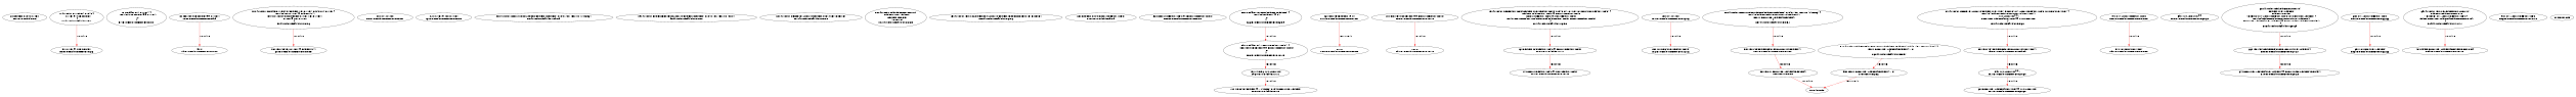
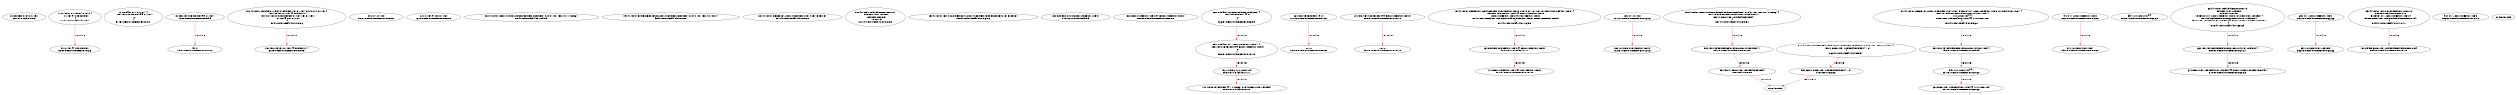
  digraph {
    fontname="DejaVu Sans"
    node [fontname="DejaVu Sans" type_label=expression_statement]
    edge [color=red controlflow_type=next_line edge_type=CFG_edge fontname="DejaVu Sans"]
    n1 [label="2_ address public owner;\n12-new_variable-3-3" type_label=new_variable]
    n2 [label="4_ function Ownable() public {\n    owner = msg.sender;\n  }\n27-function_definition-5-7" method="Ownable()" type_label=function_definition]
    n3 [label="5_ owner = msg.sender;\n31-expression_statement-6-6" method="Ownable()"]
    n4 [label="7_ modifier onlyOwner() {\n    require(msg.sender == owner);\n    _;\n  }\n37-expression_statement-8-11"]
    n5 [label="8_ require(msg.sender == owner);\n40-expression_statement-9-9"]
    n6 [label="9_ _;\n49-expression_statement-10-10"]
    n7 [label="11_ function transferOwnership(address newOwner) public onlyOwner {\n    require(newOwner != address(0));\n    emit OwnershipTransferred(owner, newOwner);\n    owner = newOwner;\n  }\n51-function_definition-12-16" method="transferOwnership(address newOwner)" type_label=function_definition]
    n8 [label="12_ require(newOwner != address(0));\n61-expression_statement-13-13" method="transferOwnership(address newOwner)"]
    n9 [label="11_ onlyOwner\n58-expression_statement-12-12" method="transferOwnership(address newOwner)"]
    n10 [label="14_ owner = newOwner;\n76-expression_statement-15-15" method="transferOwnership(address newOwner)"]
    n11 [label="18_ function accountIdForAddress(address _address) public view returns (uint256);\n83-function_definition-19-19" method="accountIdForAddress(address _address)" type_label=function_definition]
    n12 [label="19_ function addressBelongsToAccount(address _address) public view returns (bool);\n95-function_definition-20-20" method="addressBelongsToAccount(address _address)" type_label=function_definition]
    n13 [label="20_ function createNewAccount(address _newUser) external;\n107-function_definition-21-21" method="createNewAccount(address _newUser)" type_label=function_definition]
    n14 [label="21_ function addAddressToAccount(\n    address _newAddress,\n    address _sender\n    ) external;\n114-function_definition-22-25" method="addAddressToAccount(address _newAddress,address _sender)" type_label=function_definition]
    n15 [label="25_ function removeAddressFromAccount(address _addressToRemove) external;\n125-function_definition-26-26" method="removeAddressFromAccount(address _addressToRemove)" type_label=function_definition]
    n16 [label="28_ address public accountRegistryLogic;\n141-new_variable-29-29" type_label=new_variable]
    n17 [label="32_ accountRegistryLogic = _accountRegistryLogic;\n152-expression_statement-33-33"]
    n18 [label="35_ modifier nonZero(address _address) {\n    require(_address != 0);\n    _;\n  }\n166-expression_statement-36-39"]
    n19 [label="39_ modifier onlyAccountRegistryLogic() {\n    require(msg.sender == accountRegistryLogic);\n    _;\n  }\n182-expression_statement-40-43"]
    n20 [label="43_ uint256 numAccounts;\n196-new_variable-44-44" type_label=new_variable]
    n21 [label="36_ require(_address != 0);\n177-expression_statement-37-37"]
    n22 [label="37_ _;\n180-expression_statement-38-38"]
    n23 [label="44_ mapping(address => uint256) public accountByAddress;\n200-new_variable-45-45" type_label=new_variable]
    n24 [label="40_ require(msg.sender == accountRegistryLogic);\n185-expression_statement-41-41"]
    n25 [label="41_ _;\n194-expression_statement-42-42"]
    n26 [label="45_ function setRegistryLogic(address _newRegistryLogic) public onlyOwner nonZero(_newRegistryLogic) {\n    address _oldRegistryLogic = accountRegistryLogic;\n    accountRegistryLogic = _newRegistryLogic;\n    emit AccountRegistryLogicChanged(_oldRegistryLogic, accountRegistryLogic);\n  }\n207-function_definition-46-50" method="setRegistryLogic(address _newRegistryLogic)" type_label=function_definition]
    n27 [label="46_ address _oldRegistryLogic = accountRegistryLogic;\n221-new_variable-47-47" method="setRegistryLogic(address _newRegistryLogic)" type_label=new_variable]
    n28 [label="47_ accountRegistryLogic = _newRegistryLogic;\n227-expression_statement-48-48" method="setRegistryLogic(address _newRegistryLogic)"]
    n29 [label="45_ onlyOwner\n214-expression_statement-46-46" method="setRegistryLogic(address _newRegistryLogic)"]
    n30 [label="45_ nonZero(_newRegistryLogic)\n216-expression_statement-46-46" method="setRegistryLogic(address _newRegistryLogic)"]
    n31 [label="50_ function accountIdForAddress(address _address) public view returns (uint256) {\n    require(addressBelongsToAccount(_address));\n    return accountByAddress[_address];\n  }\n237-function_definition-51-54" method="accountIdForAddress(address _address)" type_label=function_definition]
    n32 [label="51_ require(addressBelongsToAccount(_address));\n250-expression_statement-52-52" method="accountIdForAddress(address _address)"]
    n33 [label="52_ return accountByAddress[_address];\n258-return-53-53" method="accountIdForAddress(address _address)" type_label=return]
    n34 [label="0_ exit_node" type_label=exit]
    n35 [label="54_ function addressBelongsToAccount(address _address) public view returns (bool) {\n    return accountByAddress[_address] > 0;\n  }\n262-function_definition-55-57" method="addressBelongsToAccount(address _address)" type_label=function_definition]
    n36 [label="55_ return accountByAddress[_address] > 0;\n275-return-56-56" method="addressBelongsToAccount(address _address)" type_label=return]
    n37 [label="57_ function createNewAccount(address _newUser) external onlyAccountRegistryLogic nonZero(_newUser) {\n    require(!addressBelongsToAccount(_newUser));\n    numAccounts++;\n    accountByAddress[_newUser] = numAccounts;\n  }\n281-function_definition-58-62" method="createNewAccount(address _newUser)" type_label=function_definition]
    n38 [label="58_ require(!addressBelongsToAccount(_newUser));\n295-expression_statement-59-59" method="createNewAccount(address _newUser)"]
    n39 [label="59_ numAccounts++;\n304-expression_statement-60-60" method="createNewAccount(address _newUser)"]
    n40 [label="97_ onlyAccountRegistryLogic\n288-expression_statement-58-58" method="createNewAccount(address _newUser)"]
    n41 [label="57_ nonZero(_newUser)\n290-expression_statement-58-58" method="createNewAccount(address _newUser)"]
    n42 [label="60_ accountByAddress[_newUser] = numAccounts;\n307-expression_statement-61-61" method="createNewAccount(address _newUser)"]
    n43 [label="59_ numAccounts++\n305-expression_statement-60-60" method="createNewAccount(address _newUser)"]
    n44 [label="62_ function addAddressToAccount(\n    address _newAddress,\n    address _sender\n    ) external onlyAccountRegistryLogic nonZero(_newAddress) {\n    require(!addressBelongsToAccount(_newAddress));\n    accountByAddress[_newAddress] = accountIdForAddress(_sender);\n  }\n313-function_definition-63-69" method="addAddressToAccount(address _newAddress,address _sender)" type_label=function_definition]
    n45 [label="66_ require(!addressBelongsToAccount(_newAddress));\n331-expression_statement-67-67" method="addAddressToAccount(address _newAddress,address _sender)"]
    n46 [label="67_ accountByAddress[_newAddress] = accountIdForAddress(_sender);\n340-expression_statement-68-68" method="addAddressToAccount(address _newAddress,address _sender)"]
    n47 [label="65_ onlyAccountRegistryLogic\n324-expression_statement-66-66" method="addAddressToAccount(address _newAddress,address _sender)"]
    n48 [label="65_ nonZero(_newAddress)\n326-expression_statement-66-66" method="addAddressToAccount(address _newAddress,address _sender)"]
    n49 [label="69_ function removeAddressFromAccount(\n    address _addressToRemove\n    ) external onlyAccountRegistryLogic {\n    delete accountByAddress[_addressToRemove];\n  }\n349-function_definition-70-74" method="removeAddressFromAccount(address _addressToRemove)" type_label=function_definition]
    n50 [label="72_ delete accountByAddress[_addressToRemove];\n359-expression_statement-73-73" method="removeAddressFromAccount(address _addressToRemove)"]
    n51 [label="91_ onlyAccountRegistryLogic\n356-expression_statement-72-72" method="removeAddressFromAccount(address _addressToRemove)"]
    n52 [label="0_ start_node" type_label=start]
    n2 -> n3 [label=next_line]
    n5 -> n6 [label=next_line]
    n7 -> n8 [label=next_line]
    n18 -> n19 [label=next_line]
    n19 -> n20 [label=next_line]
    n20 -> n23 [label=next_line]
-   n21 -> n22 [label=return_exit]
+   n21 -> n22 [label=next_line]
    n24 -> n25 [label=next_line]
    n26 -> n27 [label=next_line]
    n27 -> n28 [label=next_line]
    n29 -> n30 [label=next_line]
    n31 -> n32 [label=next_line]
    n32 -> n33 [label=next_line]
    n33 -> n34 [controlflow_type=return_exit label=next_line]
    n35 -> n36 [label=next_line]
    n36 -> n34 [controlflow_type=return_exit label=return_exit]
    n37 -> n38 [label=next_line]
    n38 -> n39 [label=next_line]
    n39 -> n42 [label=next_line]
    n40 -> n41 [label=next_line]
    n44 -> n45 [label=next_line]
    n45 -> n46 [label=next_line]
    n47 -> n48 [label=next_line]
    n49 -> n50 [label=next_line]
  }
